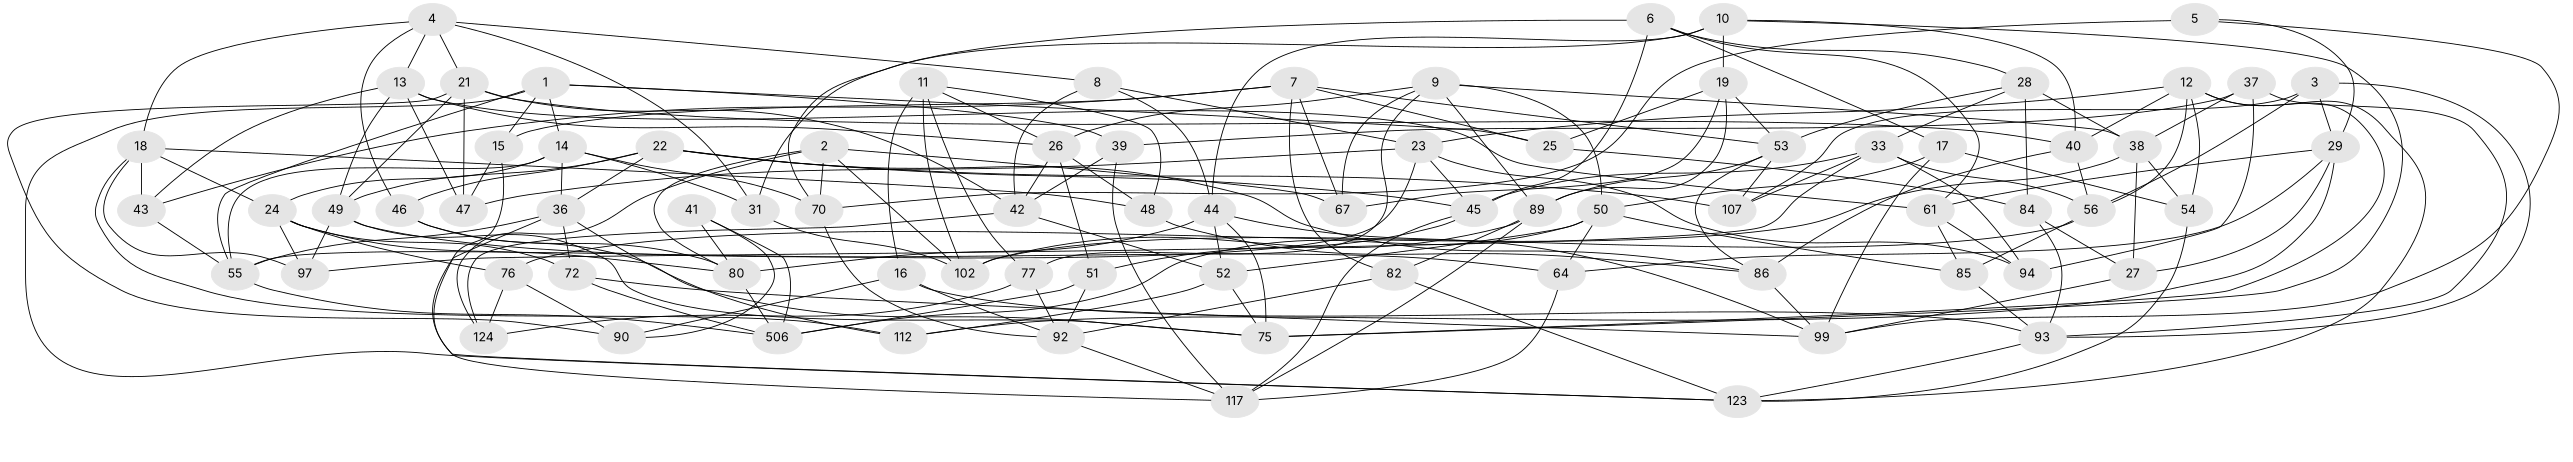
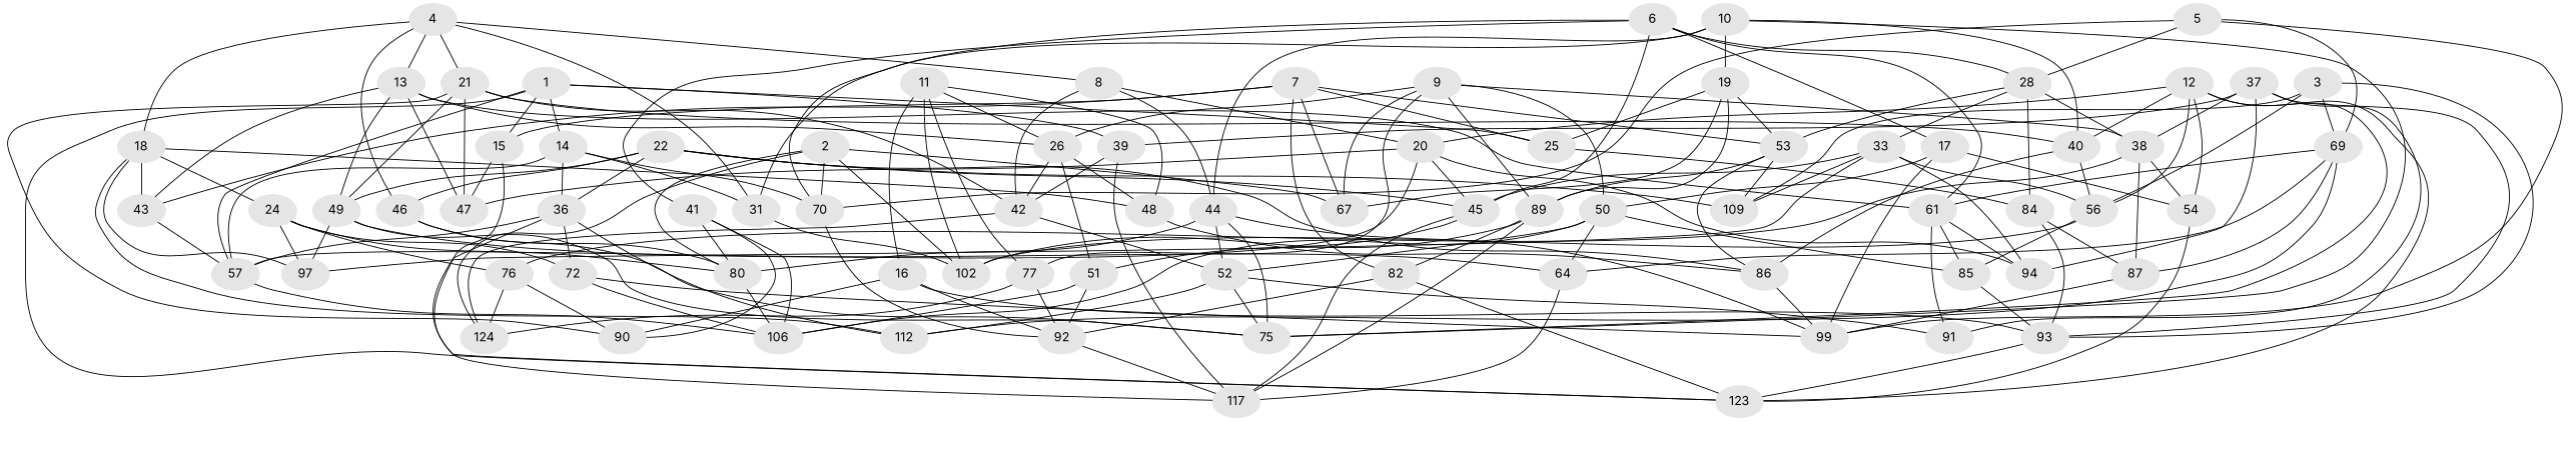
  graph {
    fontname=Inter
    node [color=gray90 fontname=Inter style=filled]
    edge [fontname=Inter]
    1 [super="+30"]
    14 [super="+63"]
    15
    25
    39
-   55 [super="+105"]
+   55 [super="+105" label=57]
    123 [super="+126"]
    70 [super="+96"]
    31
    24 [super="+69"]
    36 [super="+113"]
    47
    84
    42 [super="+114"]
    117 [super="+122"]
-   106 [super="+116" label=506]
+   106 [super="+116"]
    2 [super="+118"]
    67
    80 [super="+98"]
    102 [super="+103"]
    124
    92 [super="+95"]
-   29 [super="+37"]
+   29 [super="+37" label=69]
    61 [super="+88"]
    112
    64
-   87 [label=27]
+   87
    3
    56 [super="+79"]
    93 [super="+120"]
-   109 [label=107]
+   109
    85
    4 [super="+68"]
    8
    13 [super="+58"]
    18 [super="+35"]
    21 [super="+100"]
    46
-   23 [super="+60"]
+   23 [super="+60" label=20]
    44 [super="+66"]
    43
    26 [super="+71"]
    49 [super="+59"]
    48
    97
    40 [super="+73"]
    90
    75 [super="+78"]
    28 [super="+32"]
    53 [super="+101"]
    38 [super="+62"]
    33 [super="+34"]
    5
    99 [super="+107"]
    6 [super="+121"]
    17
    41
    45 [super="+74"]
    50 [super="+115"]
    54
    51
    94
+   91
    7 [super="+20"]
    82
    n66 [label=89 super="+108"]
    86 [super="+111"]
    52 [super="+57"]
    9 [super="+125"]
    77
    76
    10 [super="+89"]
    19 [super="+110"]
    11 [super="+119"]
    16
    12 [super="+104"]
    72
    22 [super="+65"]
    n79 [label=37 super="+83"]
    1 -- 14
    1 -- 15
    1 -- 25
    1 -- 39
    1 -- 55
    1 -- 123
    14 -- 55
    14 -- 70
    14 -- 31
-   14 -- 24
    14 -- 36
    15 -- 123
    15 -- 47
    25 -- 84
    39 -- 42
    39 -- 117
    55 -- 106
    70 -- 92
    31 -- 102
    24 -- 80
    24 -- 97
    24 -- 76
    24 -- 72
    36 -- 55
    36 -- 117
    36 -- 112
    36 -- 72
    84 -- 87
    84 -- 93
    42 -- 124
    42 -- 52
    2 -- 70 [weight=2]
    2 -- 67
    2 -- 80
    2 -- 102
    2 -- 124
    80 -- 106
    92 -- 117
    29 -- 61
    29 -- 112
    29 -- 64
    29 -- 87
    61 -- 85
    61 -- 94
+   61 -- 91
    64 -- 117
    87 -- 99
    3 -- 29
    3 -- 56
    3 -- 93
    3 -- 109
    56 -- 102
    56 -- 85
    93 -- 123
    85 -- 93
    4 -- 31
    4 -- 8
    4 -- 13
    4 -- 18
    4 -- 21
    4 -- 46
    8 -- 42
    8 -- 23
    8 -- 44
    13 -- 47
    13 -- 61
    13 -- 43
    13 -- 26
    13 -- 49
    18 -- 24
    18 -- 112
    18 -- 43
    18 -- 48
    18 -- 97
    21 -- 47
    21 -- 42
    21 -- 49
    21 -- 40
    21 -- 90
    46 -- 80
    46 -- 75
    23 -- 55
    23 -- 47
    23 -- 45
    23 -- 94
    44 -- 80
    44 -- 75
    44 -- 99
    44 -- 52
    43 -- 55
    26 -- 42
    26 -- 48
    26 -- 51
    49 -- 64
    49 -- 97
    49 -- 75
    48 -- 86
    40 -- 56
    40 -- 86 [weight=2]
    28 -- 84
    28 -- 53
    28 -- 38
    28 -- 33
    53 -- 109
    53 -- n66
    53 -- 86
    38 -- 87
    38 -- 54
    38 -- 76
    33 -- 56
    33 -- 109
    33 -- 97
    33 -- 45
    33 -- 94
    5 -- 70
    5 -- 29
+   5 -- 28
    5 -- 99
    6 -- 70
    6 -- 61
    6 -- 28
    6 -- 17
+   6 -- 41
    6 -- 45
    17 -- 99
    17 -- 50
    17 -- 54
    41 -- 106
    41 -- 80
    41 -- 90
    45 -- 117
    45 -- 51
    50 -- 106
    50 -- 64
    50 -- 85
    50 -- 52
    54 -- 123
    51 -- 106
    51 -- 92
    7 -- 15
    7 -- 25
    7 -- 67
    7 -- 43
    7 -- 53
    7 -- 82
    82 -- 123
    82 -- 92
    n66 -- 117
    n66 -- 102
    n66 -- 82
    86 -- 99
    52 -- 112
    52 -- 75
+   52 -- 91
    9 -- 67
    9 -- 26
    9 -- 38
    9 -- 50
    9 -- n66
    9 -- 77
    77 -- 124
    77 -- 92
    76 -- 124
    76 -- 90
    10 -- 31
    10 -- 44
    10 -- 40
    10 -- 75
    10 -- 19 [weight=2]
    19 -- 25
    19 -- 67
    19 -- 53
    19 -- n66
    11 -- 102 [weight=2]
    11 -- 26
    11 -- 48
    11 -- 77
    11 -- 16
    16 -- 92
    16 -- 93
    16 -- 90
    12 -- 123
    12 -- 56
    12 -- 23
    12 -- 40
    12 -- 75
    12 -- 54
    72 -- 106
    72 -- 99
    22 -- 36
    22 -- 109
    22 -- 46
    22 -- 49
    22 -- 45
    22 -- 86
    n79 -- 39
    n79 -- 93
    n79 -- 38
    n79 -- 94
+   n79 -- 91 [weight=2]
  }
